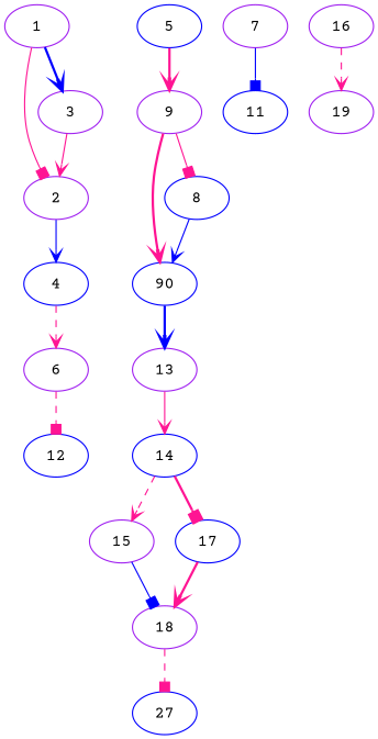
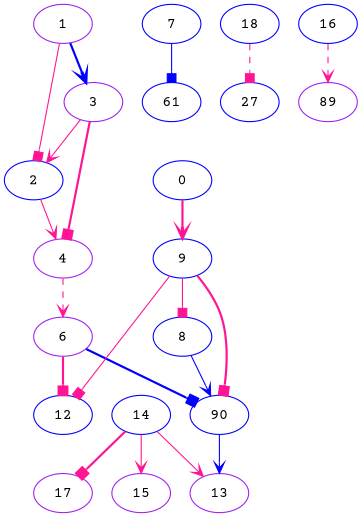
  digraph {
    fontname="Courier Prime"
    node [alpha=0.03 color=blue fontname="Courier Prime"]
    edge [arrowhead=box color=deeppink fontname="Courier Prime" style=solid]
    1 [alpha=0.02 color=purple expect_size=46119936]
-   2 [alpha=0.15 color=purple expect_size=29591552]
+   2 [alpha=0.15 expect_size=29591552]
    3 [alpha=0.19 color=purple expect_size=39487488]
-   4 [alpha=0.00 expect_size=36250624]
+   4 [alpha=0.00 color=purple expect_size=36250624]
    6 [alpha=0.15 color=purple expect_size=42300416]
-   5 [expect_size=23695360]
-   9 [alpha=0.14 color=purple expect_size=13198336]
+   5 [expect_size=23695360 label=0]
+   9 [alpha=0.14 expect_size=13198336]
    n8 [expect_size=13849600 label=90]
    12 [alpha=0.04 expect_size=45477888]
-   7 [alpha=0.05 color=purple expect_size=11185152]
-   11 [alpha=0.08 expect_size=41474048]
+   7 [alpha=0.05 expect_size=11185152]
+   11 [alpha=0.08 expect_size=41474048 label=61]
    8 [alpha=0.13 expect_size=18652160]
    13 [alpha=0.18 color=purple expect_size=34344960]
    14 [alpha=0.19 expect_size=32007168]
    15 [alpha=0.04 color=purple expect_size=32878592]
-   17 [alpha=0.08 expect_size=27778048]
-   18 [color=purple expect_size=38664192]
-   16 [alpha=0.17 color=purple expect_size=38900736]
-   19 [alpha=0.12 color=purple expect_size=22599680]
+   17 [alpha=0.08 color=purple expect_size=27778048]
+   18 [expect_size=38664192]
+   16 [alpha=0.17 expect_size=38900736]
+   19 [alpha=0.12 color=purple expect_size=22599680 label=89]
    n20 [alpha=0.13 expect_size=7384064 label=27]
    1 -> 2
    1 -> 3 [arrowhead=vee color=blue style=bold]
-   2 -> 4 [arrowhead=vee color=blue]
+   2 -> 4 [arrowhead=vee]
    3 -> 2 [arrowhead=vee]
+   3 -> 4 [style=bold]
    4 -> 6 [arrowhead=vee style=dashed]
-   6 -> 12 [style=dashed]
+   6 -> n8 [color=blue style=bold]
+   6 -> 12 [style=bold]
    5 -> 9 [arrowhead=vee style=bold]
-   9 -> n8 [arrowhead=vee style=bold]
+   9 -> n8 [style=bold]
+   9 -> 12
    9 -> 8
-   n8 -> 13 [arrowhead=vee color=blue style=bold]
+   n8 -> 13 [arrowhead=vee color=blue]
    7 -> 11 [color=blue]
    8 -> n8 [arrowhead=vee color=blue]
-   13 -> 14 [arrowhead=vee]
-   14 -> 15 [arrowhead=vee style=dashed]
+   14 -> 13 [arrowhead=vee]
+   14 -> 15 [arrowhead=vee]
    14 -> 17 [style=bold]
-   15 -> 18 [color=blue]
-   17 -> 18 [arrowhead=vee style=bold]
    18 -> n20 [style=dashed]
    16 -> 19 [arrowhead=vee style=dashed]
  }
